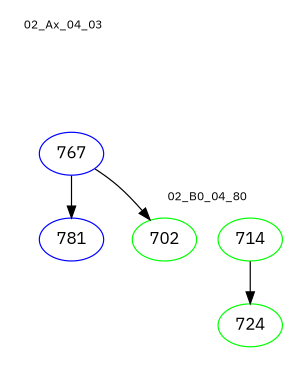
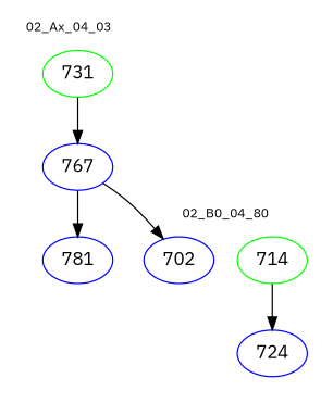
  digraph {
    fontname="IBM Plex Sans"
    node [color=blue fontname="IBM Plex Sans"]
    edge [color=black fontname="IBM Plex Sans"]
+   n1 [color=green label=731]
    n2 [label=767]
    n3 [label=781]
    n4 [color=green label=714]
-   n5 [color=green label=724]
-   n6 [color=green label=702]
+   n5 [label=724]
+   n6 [label=702]
    subgraph cluster_1 {
      color=white
      fontsize=10
      label="02_Ax_04_03"
+     n1
      n2
      n3
    }
    subgraph cluster_2 {
      color=white
      fontsize=10
      label="02_B0_04_80"
      n4
      n5
      n6
    }
+   n1 -> n2
    n2 -> n3
    n2 -> n6
    n4 -> n5
  }
